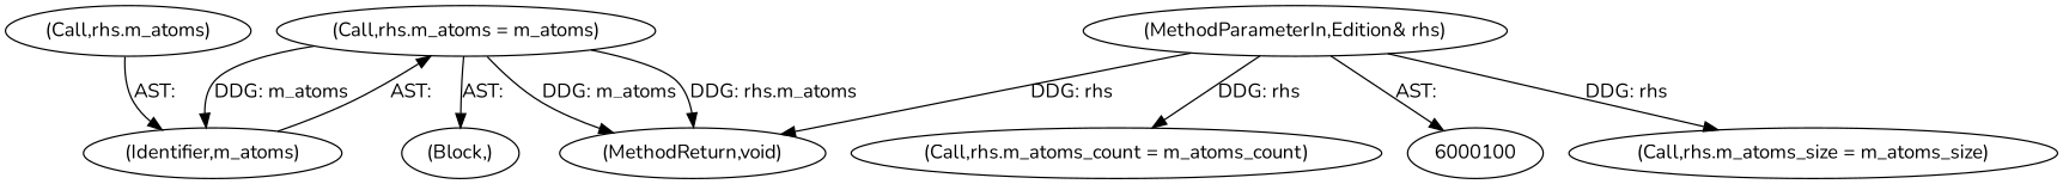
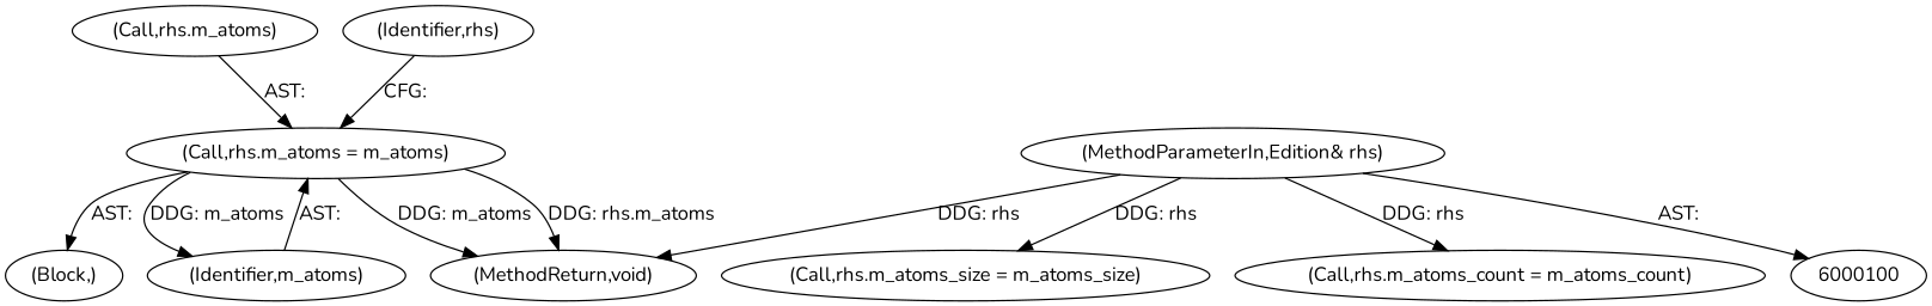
  digraph {
    fontname=Nunito
    node [fontname=Nunito]
    edge [fontname=Nunito]
    n1 [label="(Call,rhs.m_atoms = m_atoms)"]
    n2 [label="(Block,)"]
    n3 [label="(Identifier,m_atoms)"]
    n4 [label="(MethodReturn,void)"]
    n5 [label="(MethodParameterIn,Edition& rhs)"]
    n6 [label="(Call,rhs.m_atoms_size = m_atoms_size)"]
    n7 [label="(Call,rhs.m_atoms_count = m_atoms_count)"]
    n8 [label=6000100]
    n9 [label="(Call,rhs.m_atoms)"]
+   n10 [label="(Identifier,rhs)"]
    n1 -> n2 [label="AST: "]
    n1 -> n3 [label="DDG: m_atoms"]
    n1 -> n4 [label="DDG: m_atoms"]
    n1 -> n4 [label="DDG: rhs.m_atoms"]
    n3 -> n1 [label="AST: "]
    n5 -> n4 [label="DDG: rhs"]
    n5 -> n6 [label="DDG: rhs"]
    n5 -> n7 [label="DDG: rhs"]
    n5 -> n8 [label="AST: "]
-   n9 -> n3 [label="AST: "]
+   n9 -> n1 [label="AST: "]
+   n10 -> n1 [label="CFG: "]
  }
